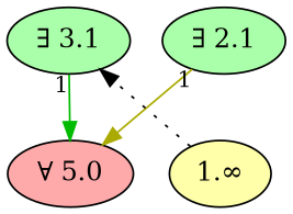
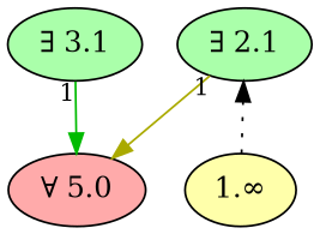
  digraph {
    node [fillcolor="#AAFFAA" fontsize=14 style=filled]
    edge [dir=forward fontsize=12 labeldistance=1.5 style=solid taillabel=1]
    n1 [fillcolor="#FFAAAA" label="∀ 5.0"]
    n2 [label="∃ 3.1"]
    n3 [label="∃ 2.1"]
    n4 [fillcolor="#FFFFAA" label="1.∞"]
    subgraph sub_1 {
      rank=max
      n1
    }
    subgraph sub_2 {
      rank=min
      n2
      n3
    }
    n2 -> n1 [color="#00BB00"]
    n3 -> n1 [color="#AAAA00"]
-   n4 -> n2 [color=black constraint=false style=dotted taillabel=""]
+   n4 -> n3 [color=black constraint=false style=dotted taillabel=""]
  }
